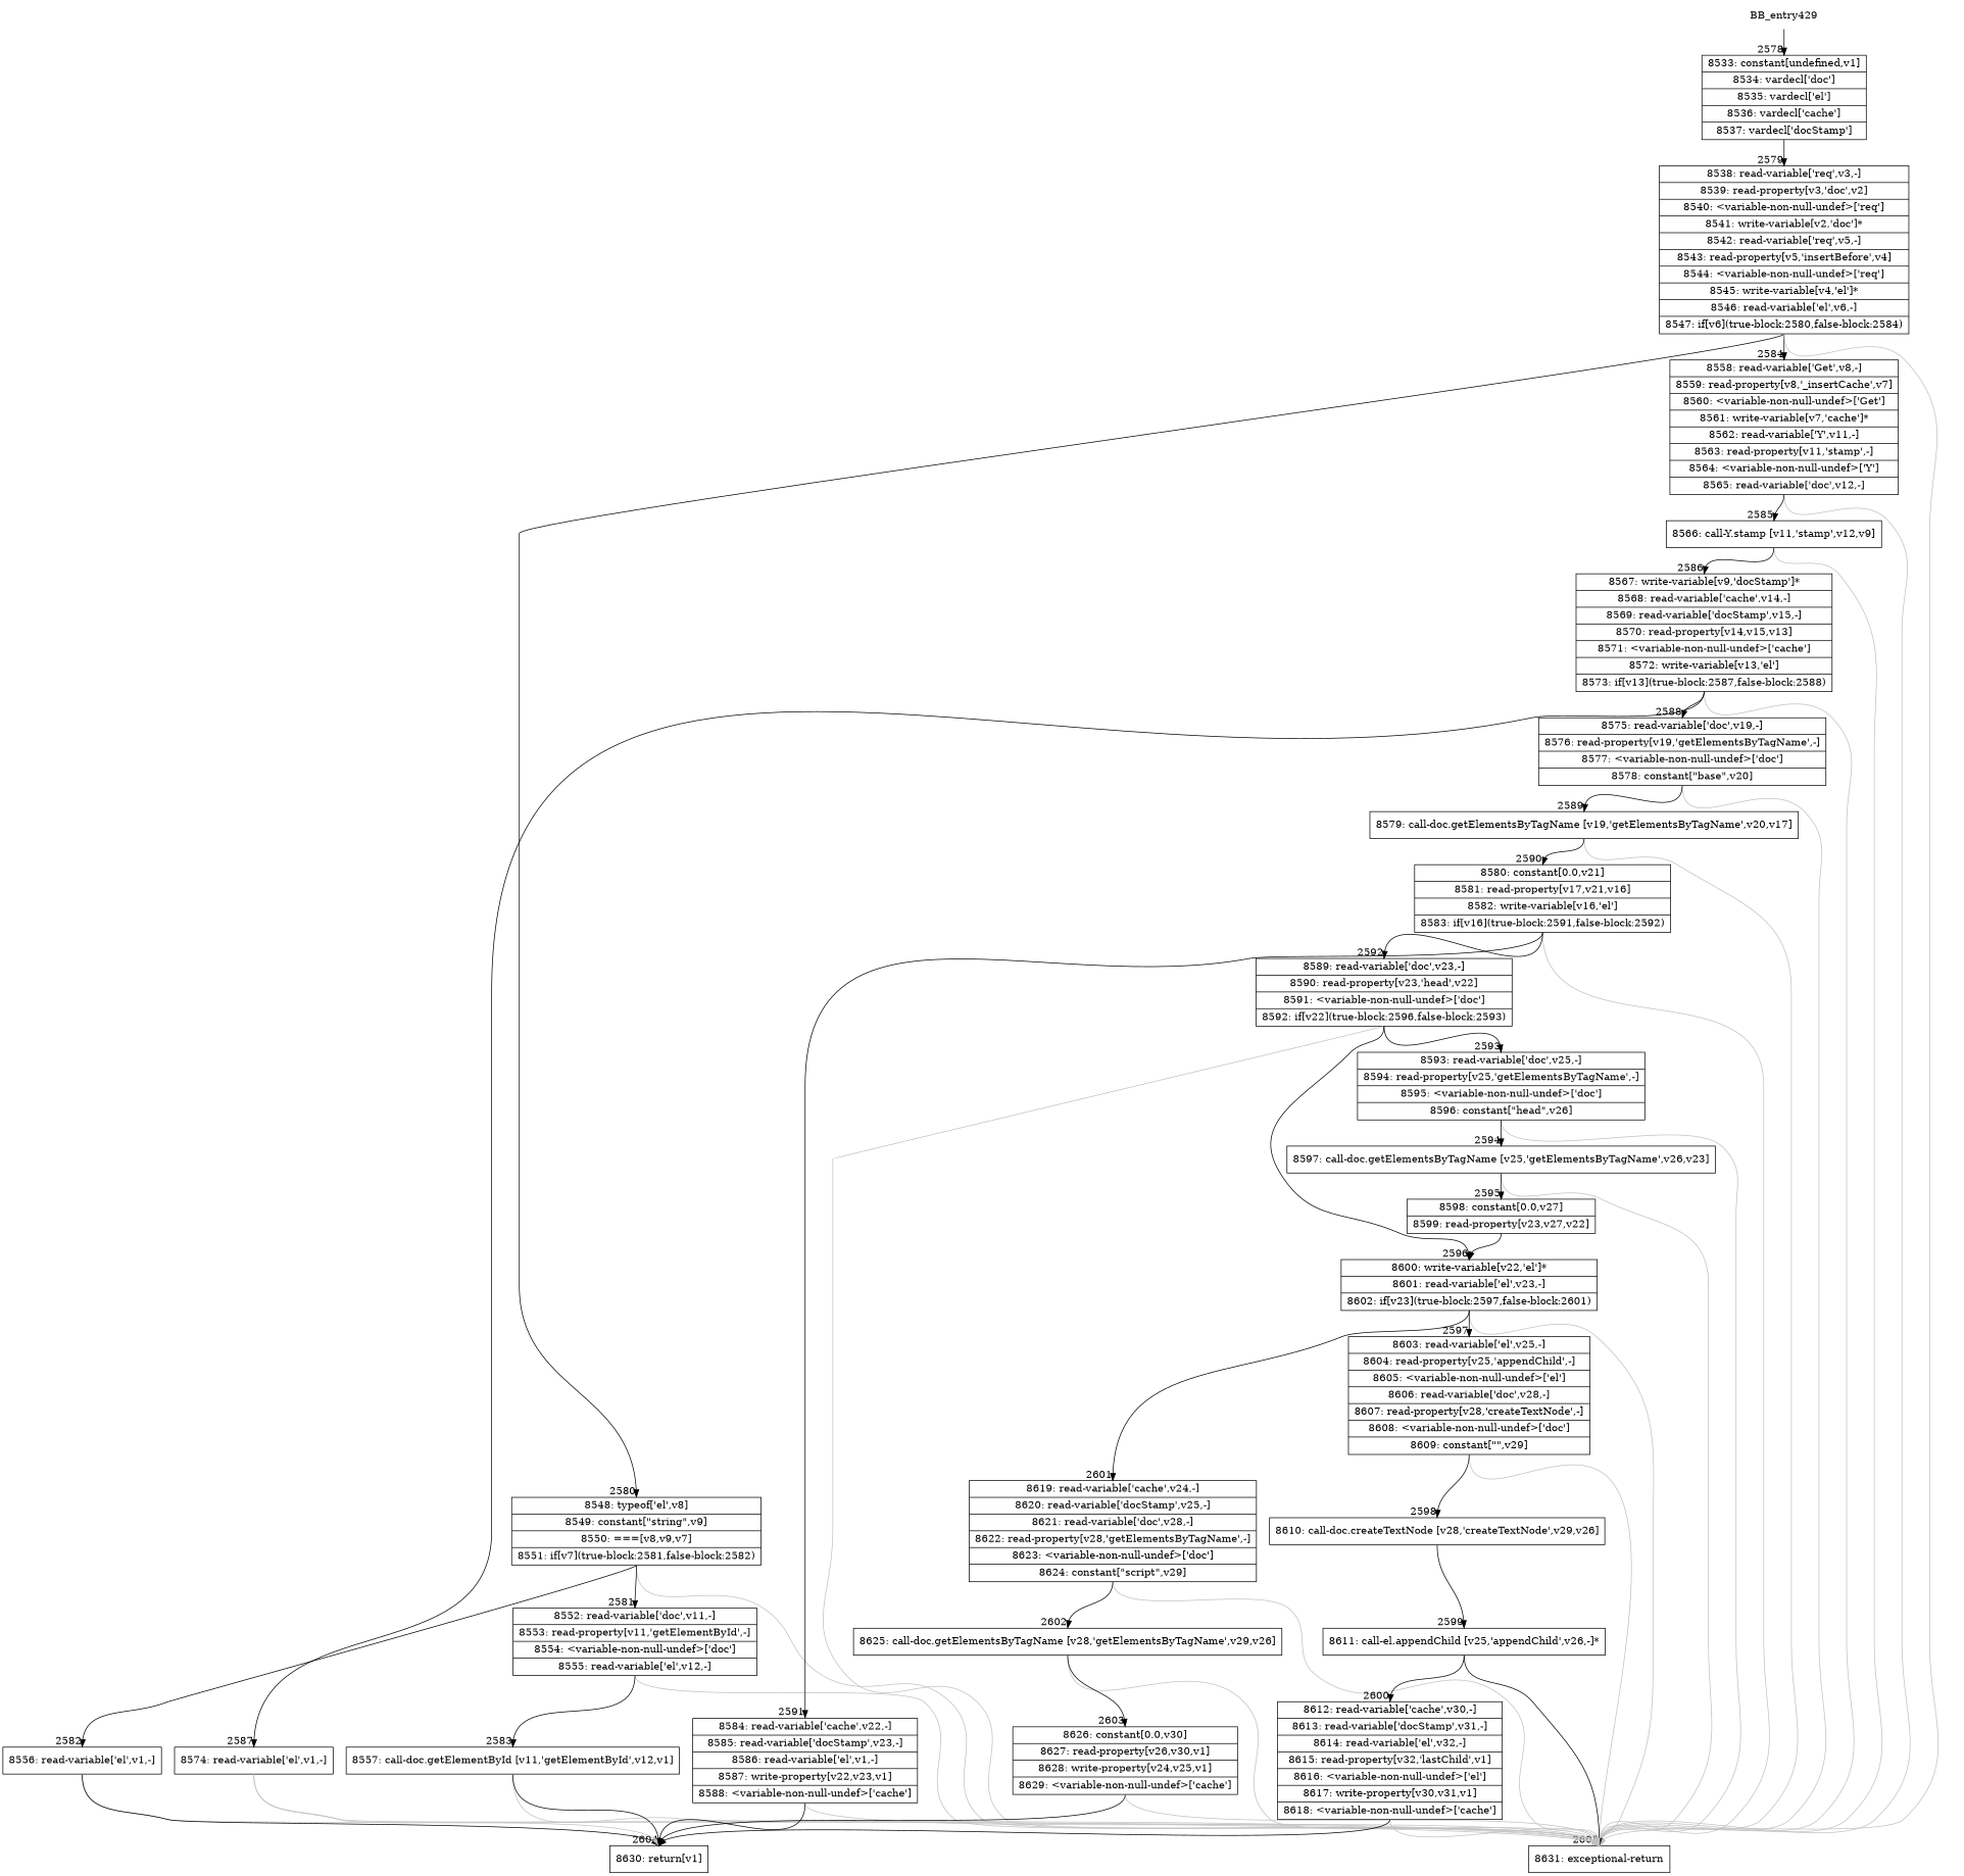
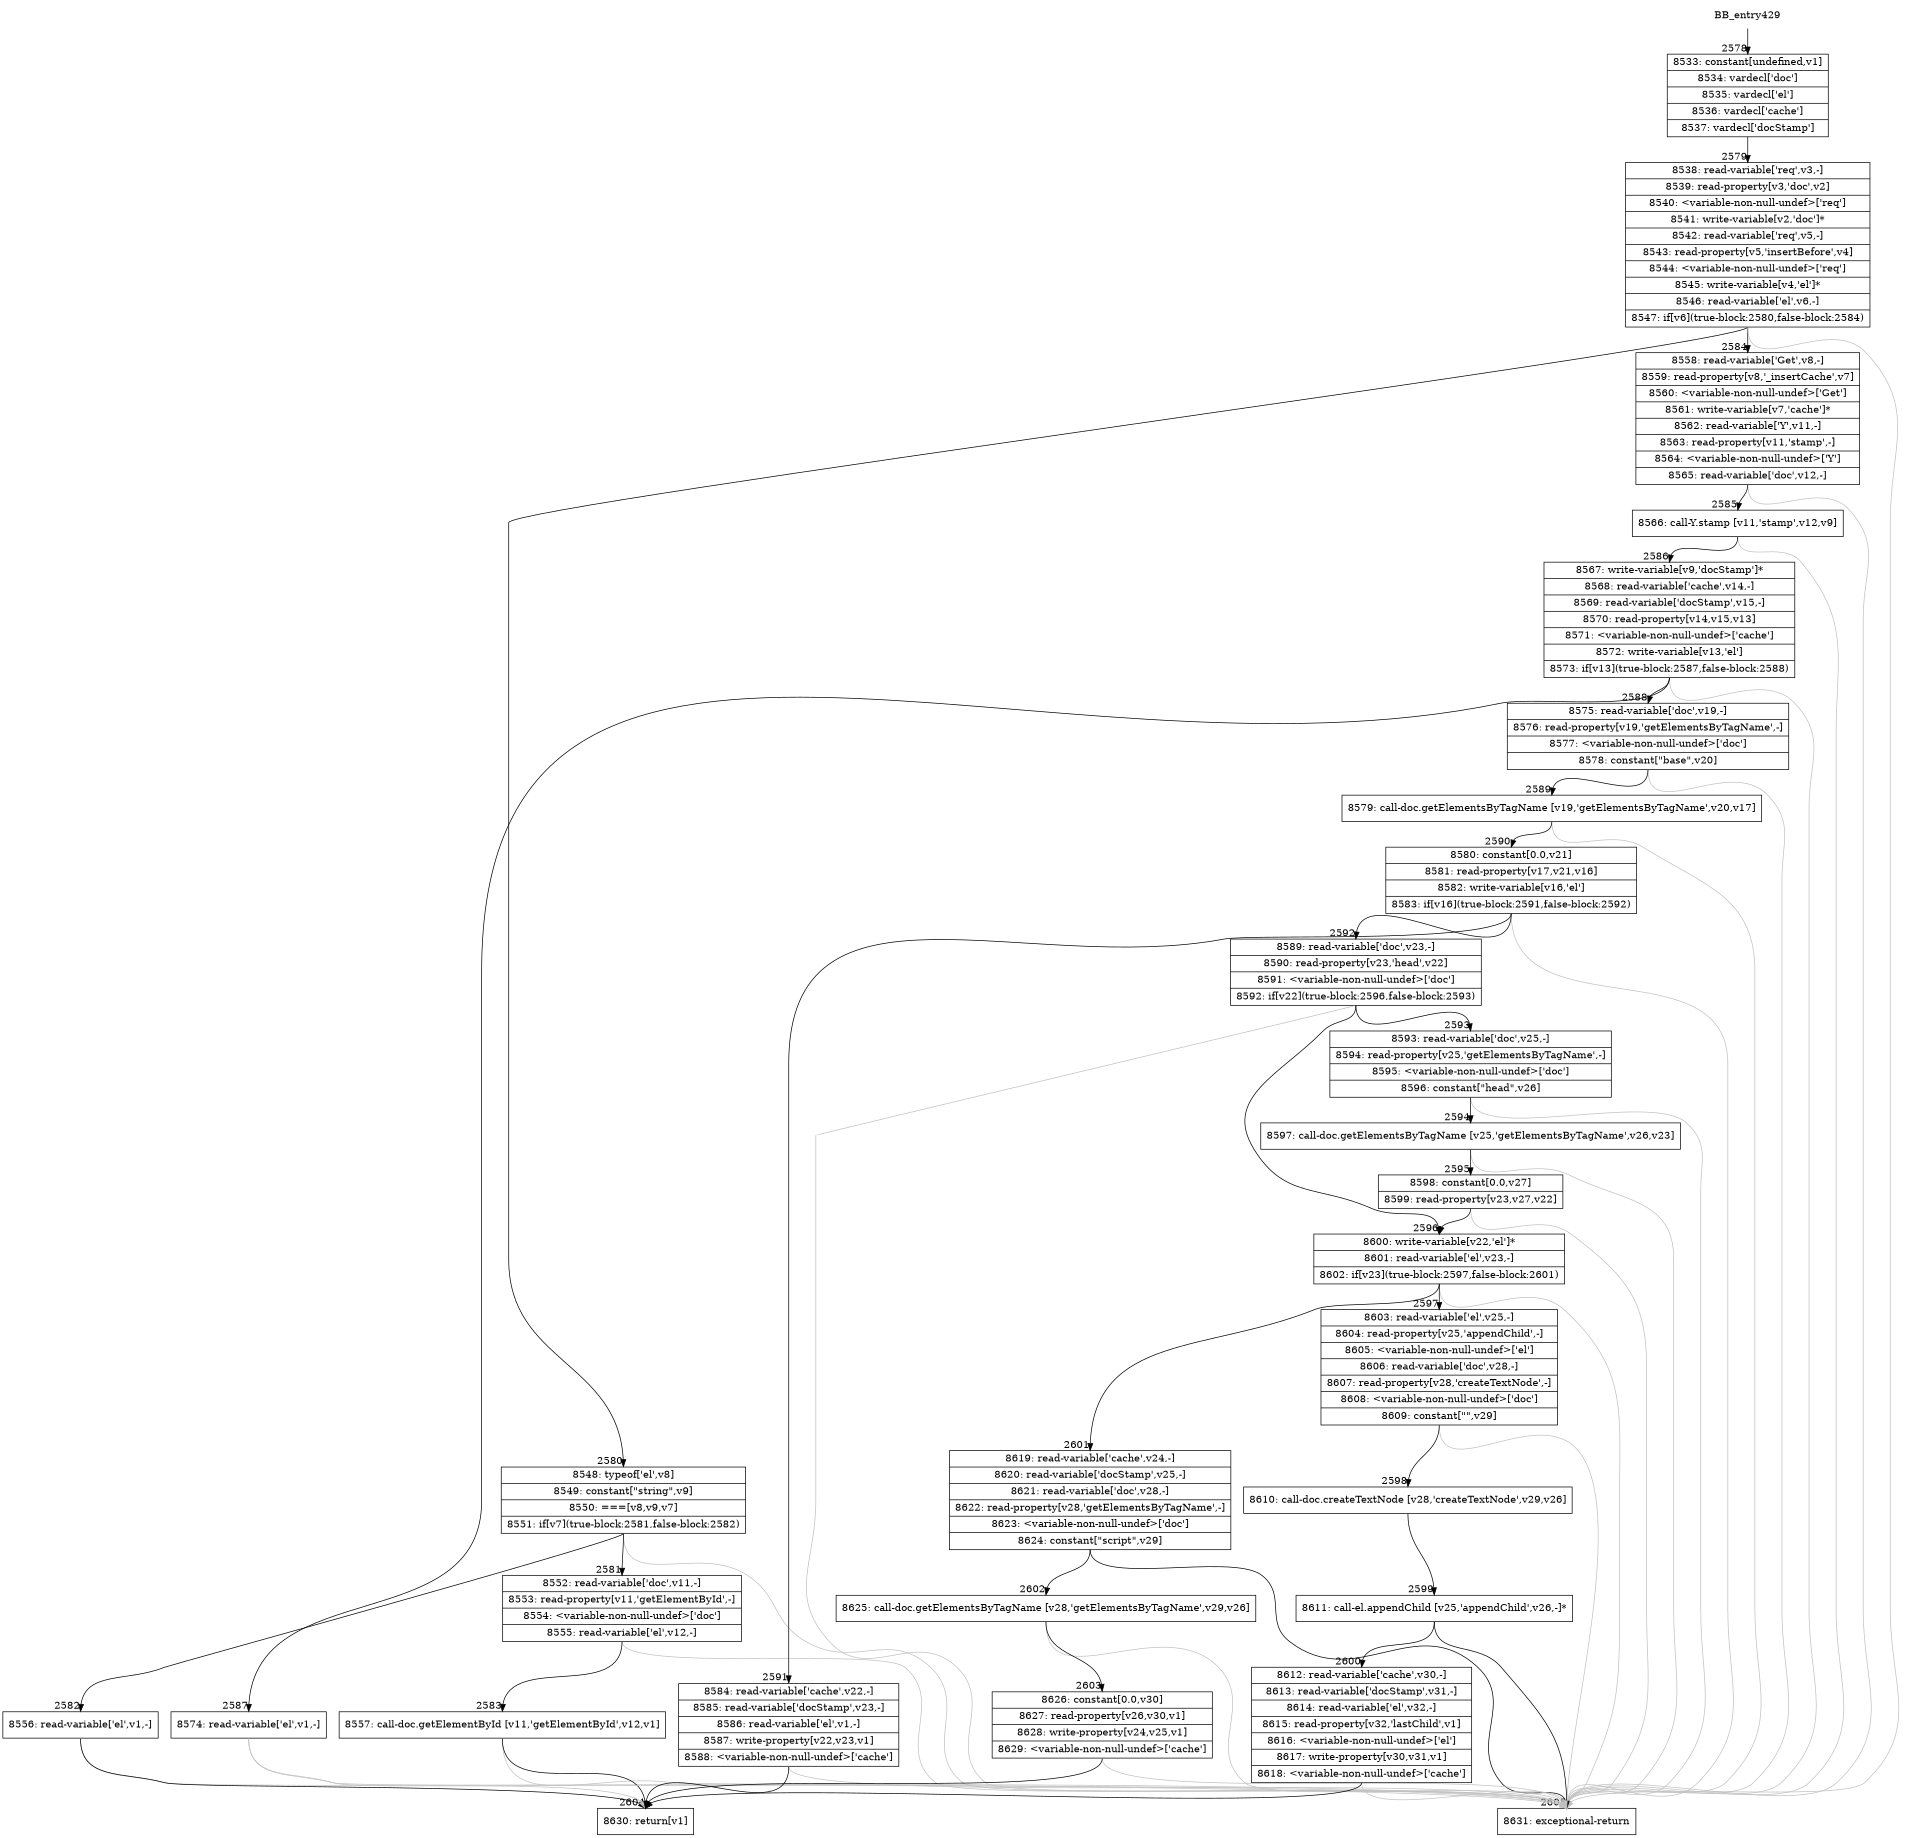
  digraph {
    rankdir=TD
    node [shape=record]
    edge [headport=n tailport=s]
    n1 [label=BB_entry429 shape=none]
    n2 [label="{8533: constant[undefined,v1]|8534: vardecl['doc']|8535: vardecl['el']|8536: vardecl['cache']|8537: vardecl['docStamp']}"]
    n3 [label="{8538: read-variable['req',v3,-]|8539: read-property[v3,'doc',v2]|8540: \<variable-non-null-undef\>['req']|8541: write-variable[v2,'doc']*|8542: read-variable['req',v5,-]|8543: read-property[v5,'insertBefore',v4]|8544: \<variable-non-null-undef\>['req']|8545: write-variable[v4,'el']*|8546: read-variable['el',v6,-]|8547: if[v6](true-block:2580,false-block:2584)}"]
    n4 [label="{8548: typeof['el',v8]|8549: constant[\"string\",v9]|8550: ===[v8,v9,v7]|8551: if[v7](true-block:2581,false-block:2582)}"]
    n5 [label="{8558: read-variable['Get',v8,-]|8559: read-property[v8,'_insertCache',v7]|8560: \<variable-non-null-undef\>['Get']|8561: write-variable[v7,'cache']*|8562: read-variable['Y',v11,-]|8563: read-property[v11,'stamp',-]|8564: \<variable-non-null-undef\>['Y']|8565: read-variable['doc',v12,-]}"]
    n6 [label="{8631: exceptional-return}"]
    n7 [label="{8552: read-variable['doc',v11,-]|8553: read-property[v11,'getElementById',-]|8554: \<variable-non-null-undef\>['doc']|8555: read-variable['el',v12,-]}"]
    n8 [label="{8556: read-variable['el',v1,-]}"]
    n9 [label="{8566: call-Y.stamp [v11,'stamp',v12,v9]}"]
    n10 [label="{8557: call-doc.getElementById [v11,'getElementById',v12,v1]}"]
    n11 [label="{8630: return[v1]}"]
    n12 [label="{8567: write-variable[v9,'docStamp']*|8568: read-variable['cache',v14,-]|8569: read-variable['docStamp',v15,-]|8570: read-property[v14,v15,v13]|8571: \<variable-non-null-undef\>['cache']|8572: write-variable[v13,'el']|8573: if[v13](true-block:2587,false-block:2588)}"]
    n13 [label="{8574: read-variable['el',v1,-]}"]
    n14 [label="{8575: read-variable['doc',v19,-]|8576: read-property[v19,'getElementsByTagName',-]|8577: \<variable-non-null-undef\>['doc']|8578: constant[\"base\",v20]}"]
    n15 [label="{8579: call-doc.getElementsByTagName [v19,'getElementsByTagName',v20,v17]}"]
    n16 [label="{8580: constant[0.0,v21]|8581: read-property[v17,v21,v16]|8582: write-variable[v16,'el']|8583: if[v16](true-block:2591,false-block:2592)}"]
    n17 [label="{8584: read-variable['cache',v22,-]|8585: read-variable['docStamp',v23,-]|8586: read-variable['el',v1,-]|8587: write-property[v22,v23,v1]|8588: \<variable-non-null-undef\>['cache']}"]
    n18 [label="{8589: read-variable['doc',v23,-]|8590: read-property[v23,'head',v22]|8591: \<variable-non-null-undef\>['doc']|8592: if[v22](true-block:2596,false-block:2593)}"]
    n19 [label="{8600: write-variable[v22,'el']*|8601: read-variable['el',v23,-]|8602: if[v23](true-block:2597,false-block:2601)}"]
    n20 [label="{8593: read-variable['doc',v25,-]|8594: read-property[v25,'getElementsByTagName',-]|8595: \<variable-non-null-undef\>['doc']|8596: constant[\"head\",v26]}"]
    n21 [label="{8603: read-variable['el',v25,-]|8604: read-property[v25,'appendChild',-]|8605: \<variable-non-null-undef\>['el']|8606: read-variable['doc',v28,-]|8607: read-property[v28,'createTextNode',-]|8608: \<variable-non-null-undef\>['doc']|8609: constant[\"\",v29]}"]
    n22 [label="{8619: read-variable['cache',v24,-]|8620: read-variable['docStamp',v25,-]|8621: read-variable['doc',v28,-]|8622: read-property[v28,'getElementsByTagName',-]|8623: \<variable-non-null-undef\>['doc']|8624: constant[\"script\",v29]}"]
    n23 [label="{8597: call-doc.getElementsByTagName [v25,'getElementsByTagName',v26,v23]}"]
    n24 [label="{8610: call-doc.createTextNode [v28,'createTextNode',v29,v26]}"]
    n25 [label="{8625: call-doc.getElementsByTagName [v28,'getElementsByTagName',v29,v26]}"]
    n26 [label="{8598: constant[0.0,v27]|8599: read-property[v23,v27,v22]}"]
    n27 [label="{8611: call-el.appendChild [v25,'appendChild',v26,-]*}"]
    n28 [label="{8626: constant[0.0,v30]|8627: read-property[v26,v30,v1]|8628: write-property[v24,v25,v1]|8629: \<variable-non-null-undef\>['cache']}"]
    n29 [label="{8612: read-variable['cache',v30,-]|8613: read-variable['docStamp',v31,-]|8614: read-variable['el',v32,-]|8615: read-property[v32,'lastChild',v1]|8616: \<variable-non-null-undef\>['el']|8617: write-property[v30,v31,v1]|8618: \<variable-non-null-undef\>['cache']}"]
    n1 -> n2 [headlabel="    2578"]
    n2 -> n3 [headlabel="      2579"]
    n3 -> n4 [headlabel="      2580"]
    n3 -> n5 [headlabel="      2584"]
    n3 -> n6 [color=gray headlabel="      2605"]
    n4 -> n6 [color=gray]
    n4 -> n7 [headlabel="      2581"]
    n4 -> n8 [headlabel="      2582"]
    n5 -> n6 [color=gray]
    n5 -> n9 [headlabel="      2585"]
    n7 -> n6 [color=gray]
    n7 -> n10 [headlabel="      2583"]
    n8 -> n6 [color=gray]
    n8 -> n11 [headlabel="      2604"]
    n9 -> n6 [color=gray]
    n9 -> n12 [headlabel="      2586"]
    n10 -> n6 [color=gray]
    n10 -> n11
    n12 -> n6 [color=gray]
    n12 -> n13 [headlabel="      2587"]
    n12 -> n14 [headlabel="      2588"]
    n13 -> n6 [color=gray]
    n13 -> n11 [color=gray]
    n14 -> n6 [color=gray]
    n14 -> n15 [headlabel="      2589"]
    n15 -> n6 [color=gray]
    n15 -> n16 [headlabel="      2590"]
    n16 -> n6 [color=gray]
    n16 -> n17 [headlabel="      2591"]
    n16 -> n18 [headlabel="      2592"]
    n17 -> n6 [color=gray]
    n17 -> n11
    n18 -> n6 [color=gray]
    n18 -> n19 [headlabel="      2596"]
    n18 -> n20 [headlabel="      2593"]
    n19 -> n6 [color=gray]
    n19 -> n21 [headlabel="      2597"]
    n19 -> n22 [headlabel="      2601"]
    n20 -> n6 [color=gray]
    n20 -> n23 [headlabel="      2594"]
    n21 -> n6 [color=gray]
    n21 -> n24 [headlabel="      2598"]
-   n22 -> n6 [color=gray]
+   n22 -> n6 [color=black]
    n22 -> n25 [headlabel="      2602"]
    n23 -> n6 [color=gray]
    n23 -> n26 [headlabel="      2595"]
    n24 -> n27 [headlabel="      2599"]
    n25 -> n6 [color=gray]
    n25 -> n28 [headlabel="      2603"]
+   n26 -> n6 [color=gray]
    n26 -> n19
    n27 -> n6 [color=black]
    n27 -> n29 [headlabel="      2600"]
    n28 -> n6 [color=gray]
    n28 -> n11
    n29 -> n6 [color=gray]
    n29 -> n11
  }
